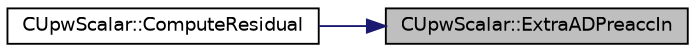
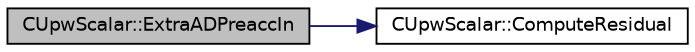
  digraph {
    rankdir=RL
    node [color=black fontname=Helvetica fontsize=10 shape=record style=filled]
    n1 [fillcolor=grey75 fontcolor=black height=0.2 label="CUpwScalar::ExtraADPreaccIn" width=0.4]
    n2 [fillcolor=white height=0.2 label="CUpwScalar::ComputeResidual" width=0.4]
-   n1 -> n2 [color=midnightblue dir=back fontname=Helvetica fontsize=10 labelfontname=Helvetica labelfontsize=10 style=solid]
+   n2 -> n1 [color=midnightblue dir=back fontname=Helvetica fontsize=10 labelfontname=Helvetica labelfontsize=10 style=solid]
  }
